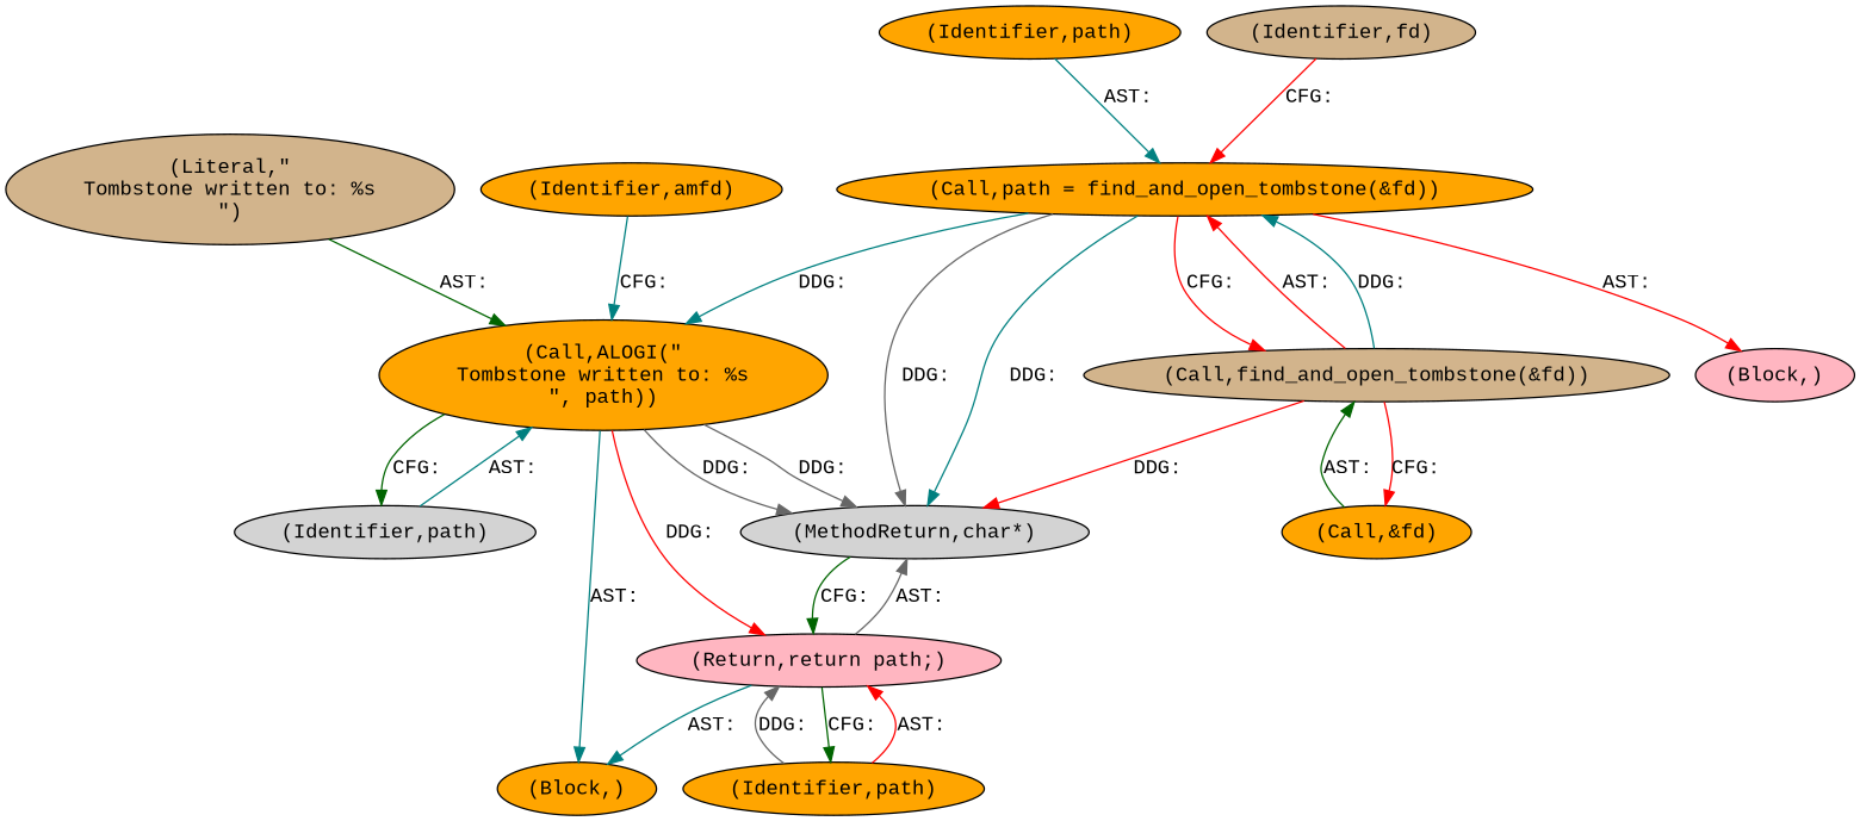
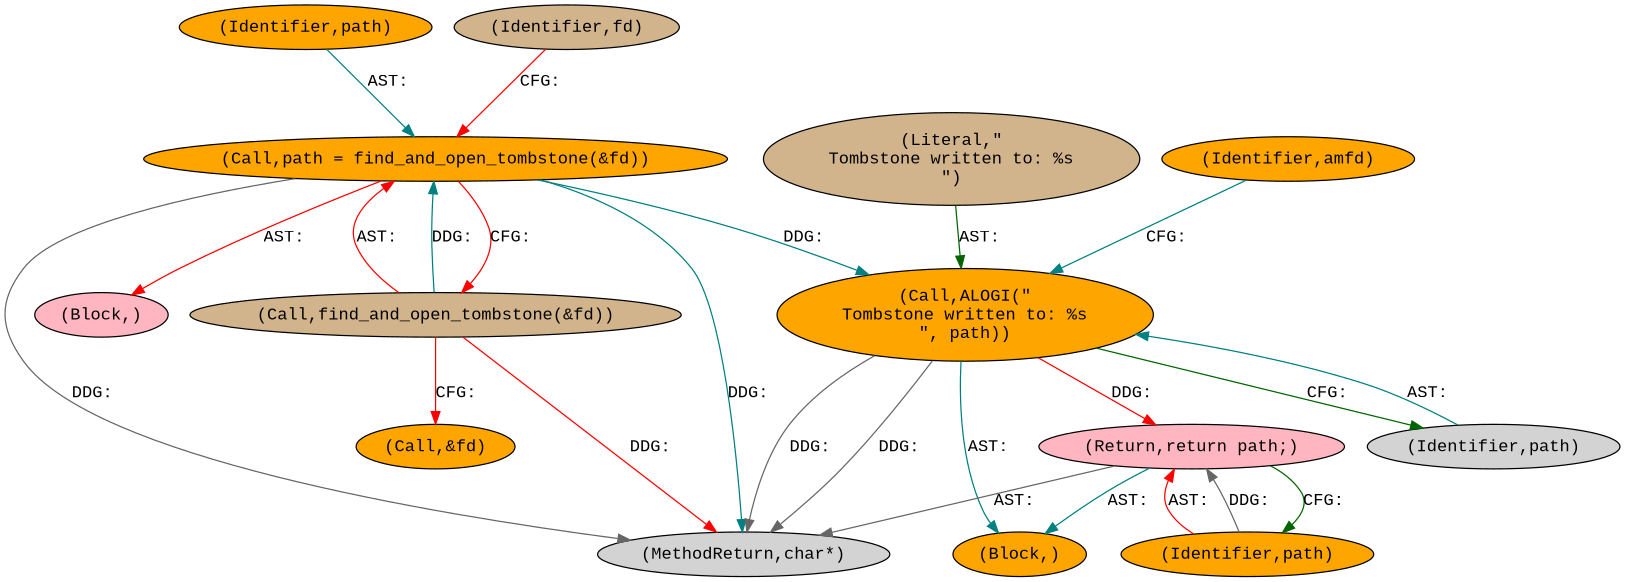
  digraph {
    fontname="Liberation Mono"
    node [fillcolor=orange fontname="Liberation Mono" style=filled]
    edge [color=red fontname="Liberation Mono"]
    n1 [label="(Call,path = find_and_open_tombstone(&fd))"]
    n2 [fillcolor=tan label="(Call,find_and_open_tombstone(&fd))"]
    n3 [label="(Call,ALOGI(\"\nTombstone written to: %s\n\", path))"]
    n4 [fillcolor=lightpink label="(Block,)"]
    n5 [fillcolor=lightgrey label="(MethodReturn,char*)"]
    n6 [label="(Call,&fd)"]
    n7 [fillcolor=lightpink label="(Return,return path;)"]
    n8 [label="(Block,)"]
    n9 [fillcolor=lightgrey label="(Identifier,path)"]
    n10 [label="(Identifier,path)"]
    n11 [label="(Identifier,path)"]
    n12 [fillcolor=tan label="(Literal,\"\nTombstone written to: %s\n\")"]
    n13 [label="(Identifier,amfd)"]
    n14 [fillcolor=tan label="(Identifier,fd)"]
    n1 -> n2 [label="CFG: "]
    n1 -> n3 [color=teal label="DDG: "]
    n1 -> n4 [label="AST: "]
    n1 -> n5 [color=gray40 label="DDG: "]
    n1 -> n5 [color=teal label="DDG: "]
    n2 -> n1 [label="AST: "]
    n2 -> n1 [color=teal label="DDG: "]
    n2 -> n5 [label="DDG: "]
    n2 -> n6 [label="CFG: "]
    n3 -> n5 [color=gray40 label="DDG: "]
    n3 -> n5 [color=gray40 label="DDG: "]
    n3 -> n7 [label="DDG: "]
    n3 -> n8 [color=teal label="AST: "]
    n3 -> n9 [color=darkgreen label="CFG: "]
-   n5 -> n7 [color=darkgreen label="CFG: "]
-   n6 -> n2 [color=darkgreen label="AST: "]
    n7 -> n5 [color=gray40 label="AST: "]
    n7 -> n8 [color=teal label="AST: "]
    n7 -> n10 [color=darkgreen label="CFG: "]
    n9 -> n3 [color=teal label="AST: "]
    n10 -> n7 [label="AST: "]
    n10 -> n7 [color=gray40 label="DDG: "]
    n11 -> n1 [color=teal label="AST: "]
    n12 -> n3 [color=darkgreen label="AST: "]
    n13 -> n3 [color=teal label="CFG: "]
    n14 -> n1 [label="CFG: "]
  }
